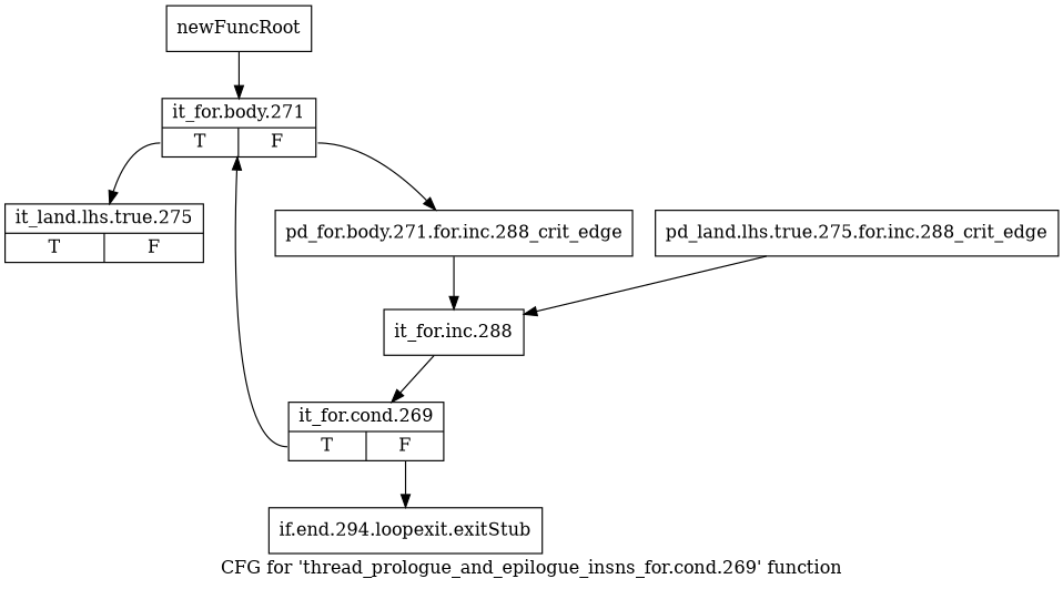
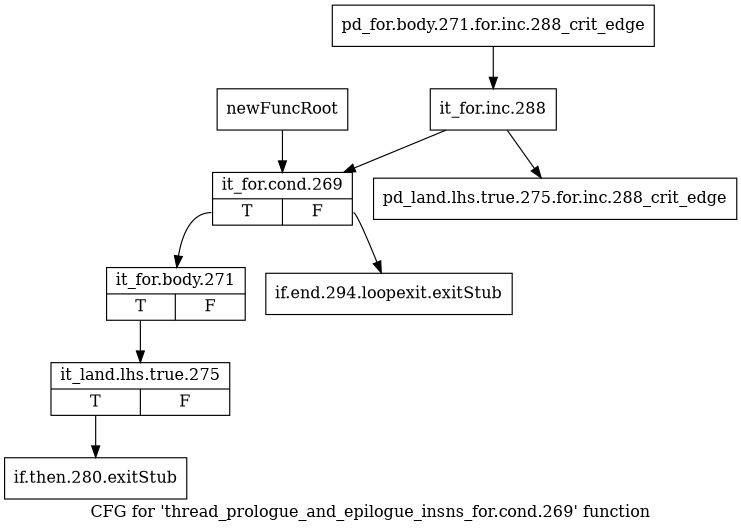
  digraph {
    label="CFG for 'thread_prologue_and_epilogue_insns_for.cond.269' function"
    node [shape=record]
    n1 [label="{newFuncRoot}"]
    n2 [label="{it_for.cond.269|{<s0>T|<s1>F}}"]
    n3 [label="{if.end.294.loopexit.exitStub}"]
    n4 [label="{it_for.body.271|{<s0>T|<s1>F}}"]
    n5 [label="{it_land.lhs.true.275|{<s0>T|<s1>F}}"]
    n6 [label="{pd_for.body.271.for.inc.288_crit_edge}"]
+   n7 [label="{if.then.280.exitStub}"]
    n8 [label="{it_for.inc.288}"]
    n9 [label="{pd_land.lhs.true.275.for.inc.288_crit_edge}"]
-   n1 -> n4
+   n1 -> n2
    n2 -> n3 [tailport=s1]
    n2 -> n4 [tailport=s0]
    n4 -> n5 [tailport=s0]
-   n4 -> n6 [tailport=s1]
+   n5 -> n7 [tailport=s0]
    n6 -> n8
    n8 -> n2
-   n9 -> n8
+   n8 -> n9
  }
